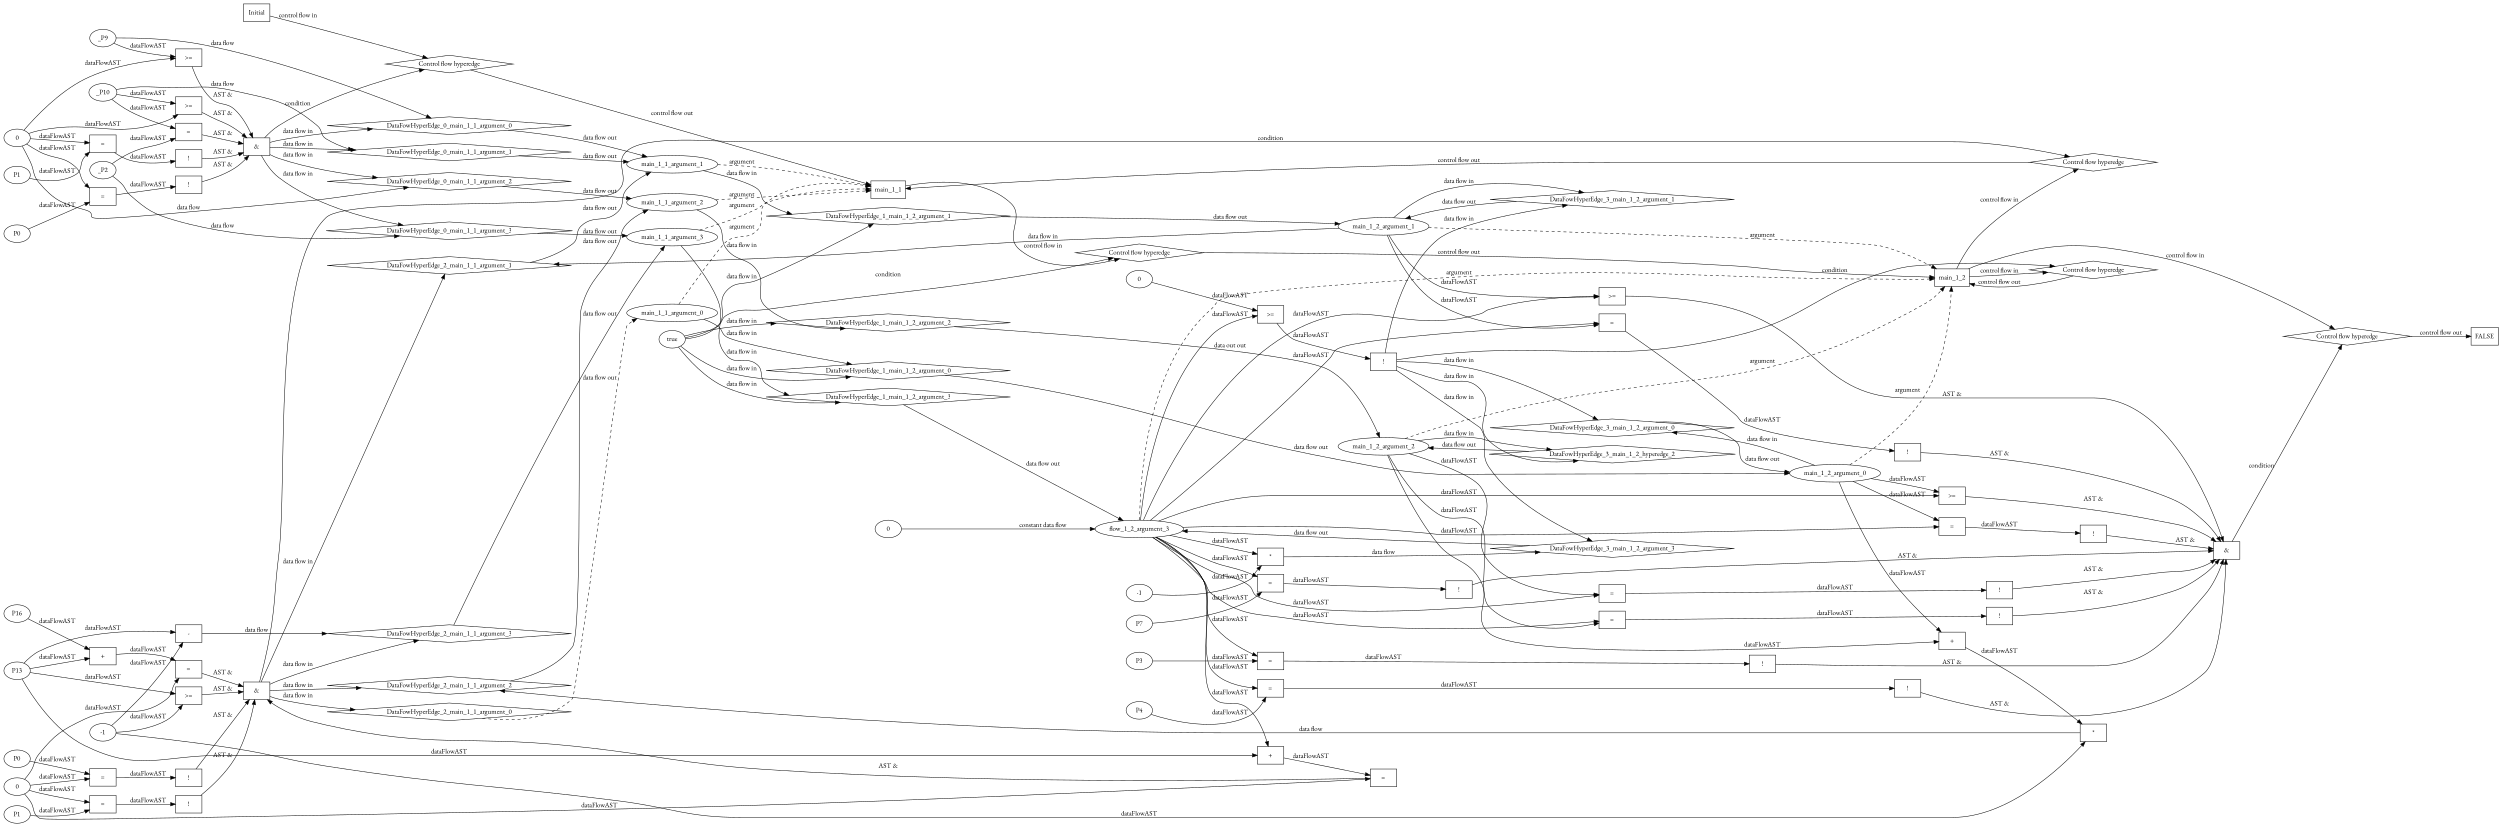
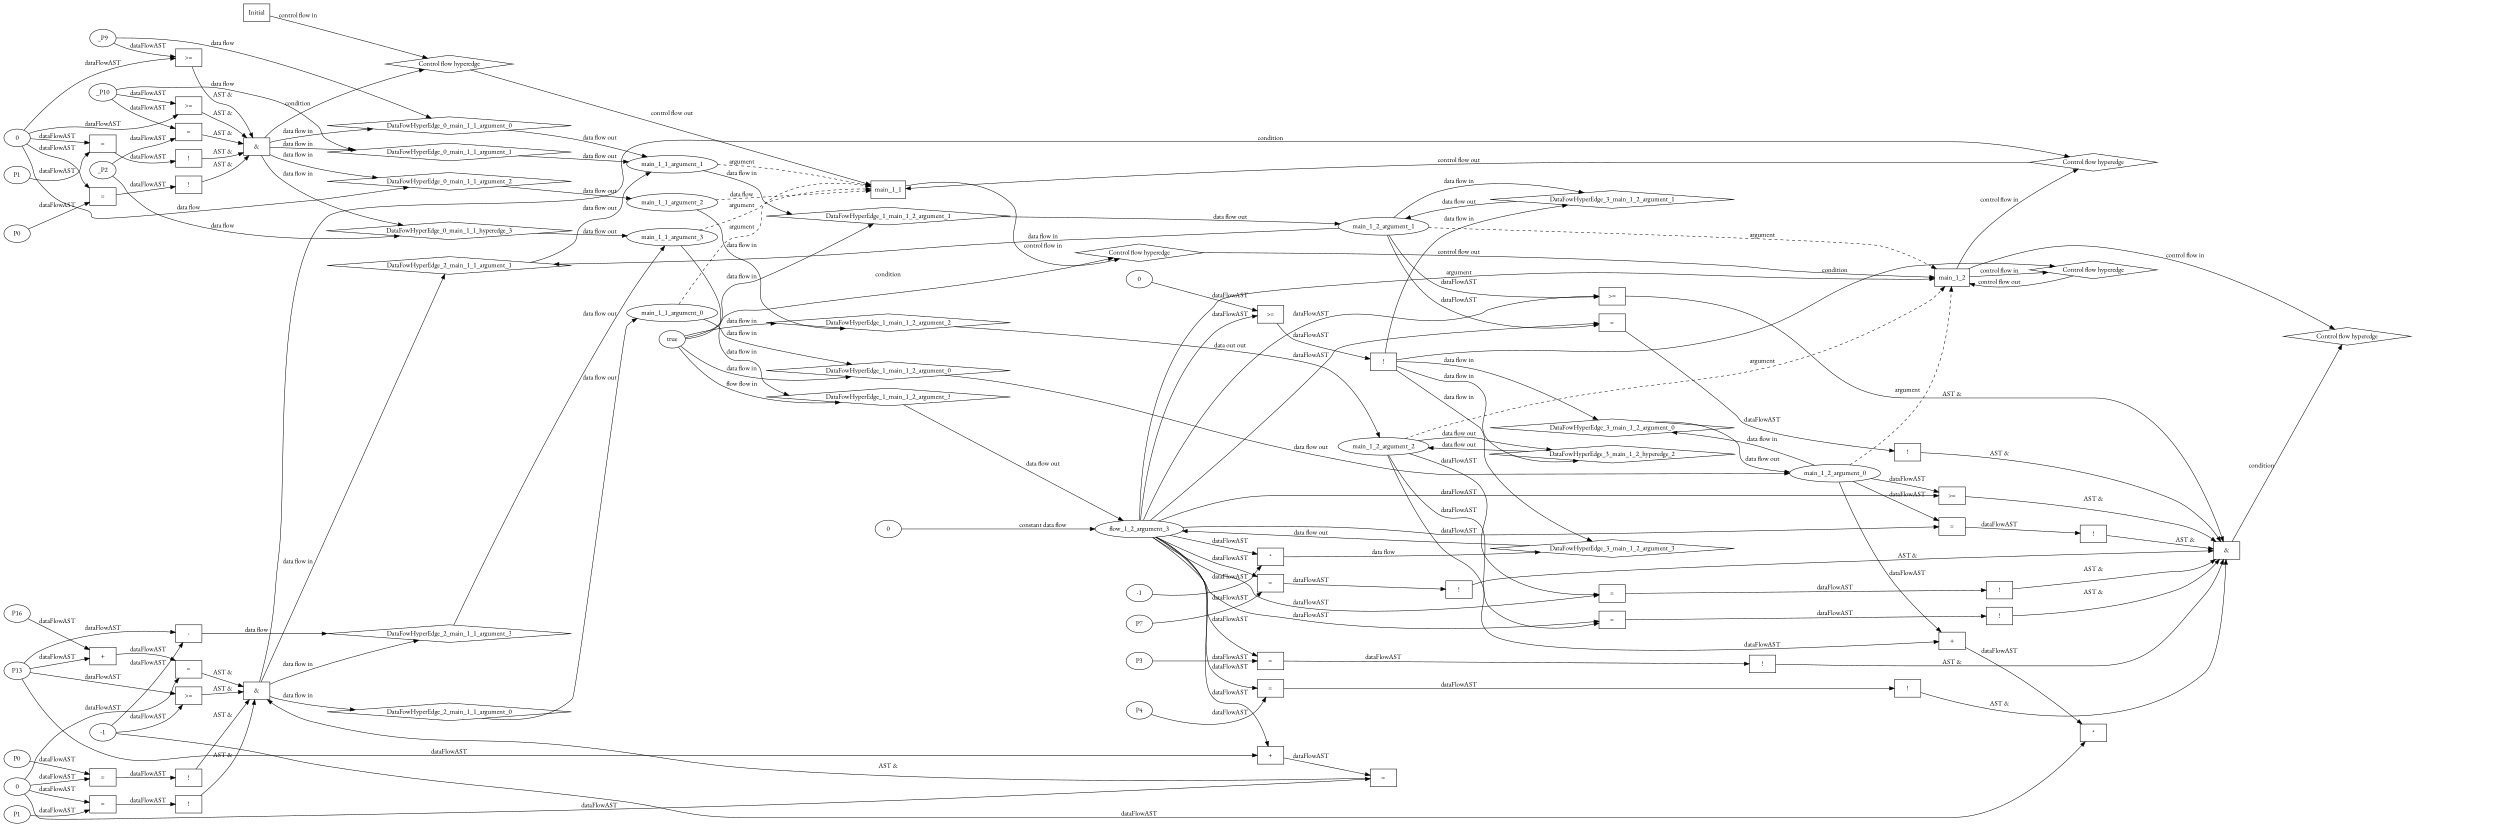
  digraph {
    fontname="EB Garamond"
    rankdir=LR
    node [fontname="EB Garamond" nodeName=argument0 shape=rect]
    edge [fontname="EB Garamond"]
    n1 [label=main_1_1 nodeName=main_1_1]
    n2 [label="Control flow hyperedge" nodeName=ControlFowHyperEdge_1 shape=diamond]
    n3 [label=main_1_2 nodeName=main_1_2]
    n4 [label="Control flow hyperedge" nodeName=ControlFowHyperEdge_2 shape=diamond]
    n5 [label="Control flow hyperedge" nodeName=ControlFowHyperEdge_3 shape=diamond]
    n6 [label="Control flow hyperedge" nodeName=ControlFowHyperEdge_4 shape=diamond]
-   n7 [label=FALSE nodeName=FALSE]
    n8 [label=Initial nodeName=Initial]
    n9 [label="Control flow hyperedge" nodeName=ControlFowHyperEdge_0 shape=diamond]
    n10 [label=main_1_1_argument_0 shape=oval]
    n11 [label=DataFowHyperEdge_1_main_1_2_argument_0 nodeName=DataFowHyperEdge_1_main_1_2_argument_0 shape=diamond]
    n12 [label=main_1_2_argument_0 shape=oval]
    n13 [label=main_1_1_argument_1 nodeName=argument1 shape=oval]
    n14 [label=DataFowHyperEdge_1_main_1_2_argument_1 nodeName=DataFowHyperEdge_1_main_1_2_argument_1 shape=diamond]
    n15 [label=main_1_2_argument_1 nodeName=argument1 shape=oval]
    n16 [label=main_1_1_argument_2 nodeName=argument2 shape=oval]
    n17 [label=DataFowHyperEdge_1_main_1_2_argument_2 nodeName=DataFowHyperEdge_1_main_1_2_argument_2 shape=diamond]
    n18 [label=main_1_2_argument_2 nodeName=argument2 shape=oval]
    n19 [label=main_1_1_argument_3 nodeName=argument3 shape=oval]
    n20 [label=DataFowHyperEdge_1_main_1_2_argument_3 nodeName=DataFowHyperEdge_1_main_1_2_argument_3 shape=diamond]
    n21 [label=flow_1_2_argument_3 nodeName=argument3 shape=oval]
    n22 [label="+" nodeName=xxxmain_1_1___main_1_2_2xxxdataFlow_0_node_2]
    n23 [label=">=" nodeName=xxxFALSE___main_1_2_4xxxguard5_node_0]
    n24 [label="=" nodeName=xxxFALSE___main_1_2_4xxxguard6_node_1]
    n25 [label=DataFowHyperEdge_3_main_1_2_argument_0 nodeName=DataFowHyperEdge_3_main_1_2_argument_0 shape=diamond]
    n26 [label="*" nodeName=xxxmain_1_1___main_1_2_2xxxdataFlow_0_node_0]
    n27 [label="&" nodeName=xxxFALSE___main_1_2_4xxx_and]
    n28 [label="!" nodeName=xxxFALSE___main_1_2_4xxxguard6_node_0]
    n29 [label=">=" nodeName=xxxFALSE___main_1_2_4xxxguard3_node_0]
    n30 [label="=" nodeName=xxxFALSE___main_1_2_4xxxguard4_node_1]
    n31 [label=DataFowHyperEdge_2_main_1_1_argument_1 nodeName=DataFowHyperEdge_2_main_1_1_argument_1 shape=diamond]
    n32 [label=DataFowHyperEdge_3_main_1_2_argument_1 nodeName=DataFowHyperEdge_3_main_1_2_argument_1 shape=diamond]
    n33 [label="!" nodeName=xxxFALSE___main_1_2_4xxxguard4_node_0]
    n34 [label="=" nodeName=xxxFALSE___main_1_2_4xxxguard2_node_1]
    n35 [label="=" nodeName=xxxFALSE___main_1_2_4xxxguard1_node_1]
    n36 [label=DataFowHyperEdge_3_main_1_2_hyperedge_2 nodeName=DataFowHyperEdge_3_main_1_2_argument_2 shape=diamond]
    n37 [label="!" nodeName=xxxFALSE___main_1_2_4xxxguard2_node_0]
    n38 [label="!" nodeName=xxxFALSE___main_1_2_4xxxguard1_node_0]
    n39 [label="+" nodeName=xxxmain_1_1___main_1_2_2xxxguard3_node_1]
    n40 [label=">=" nodeName=xxxmain_1_2___main_1_2_3xxxguard_0_node_1]
    n41 [label="*" nodeName=xxxmain_1_2___main_1_2_3xxxdataFlow_0_node_0]
    n42 [label="=" nodeName=xxxFALSE___main_1_2_4xxxguard7_node_1]
    n43 [label="=" nodeName=xxxFALSE___main_1_2_4xxxguard8_node_1]
    n44 [label="=" nodeName=xxxFALSE___main_1_2_4xxxguard_0_node_1]
    n45 [label="=" nodeName=xxxmain_1_1___main_1_2_2xxxguard3_node_0]
    n46 [label="!" nodeName=xxxmain_1_2___main_1_2_3xxxguard_0_node_0]
    n47 [label=DataFowHyperEdge_3_main_1_2_argument_3 nodeName=DataFowHyperEdge_3_main_1_2_argument_3 shape=diamond]
    n48 [label="!" nodeName=xxxFALSE___main_1_2_4xxxguard7_node_0]
    n49 [label="!" nodeName=xxxFALSE___main_1_2_4xxxguard8_node_0]
    n50 [label="!" nodeName=xxxFALSE___main_1_2_4xxxguard_0_node_0]
    n51 [label="&" nodeName=xxxmain_1_1___Initial_0xxx_and]
    n52 [label=DataFowHyperEdge_0_main_1_1_argument_0 nodeName=DataFowHyperEdge_0_main_1_1_argument_0 shape=diamond]
    n53 [label=DataFowHyperEdge_0_main_1_1_argument_1 nodeName=DataFowHyperEdge_0_main_1_1_argument_1 shape=diamond]
    n54 [label=DataFowHyperEdge_0_main_1_1_argument_2 nodeName=DataFowHyperEdge_0_main_1_1_argument_2 shape=diamond]
-   n55 [label=DataFowHyperEdge_0_main_1_1_argument_3 nodeName=DataFowHyperEdge_0_main_1_1_argument_3 shape=diamond]
+   n55 [label=DataFowHyperEdge_0_main_1_1_hyperedge_3 nodeName=DataFowHyperEdge_0_main_1_1_argument_3 shape=diamond]
    n56 [label=">=" nodeName=xxxmain_1_1___Initial_0xxxguard4_node_0]
    n57 [label=_P9 nodeName=xxxmain_1_1___Initial_0xxxdataFlow_0_node_0 shape=""]
    n58 [label=0 nodeName=xxxmain_1_1___Initial_0xxxdataFlow2_node_0 shape=""]
    n59 [label="=" nodeName=xxxmain_1_1___Initial_0xxxguard3_node_1]
    n60 [label=">=" nodeName=xxxmain_1_1___Initial_0xxxguard1_node_0]
    n61 [label="=" nodeName=xxxmain_1_1___Initial_0xxxguard2_node_1]
    n62 [label="!" nodeName=xxxmain_1_1___Initial_0xxxguard3_node_0]
    n63 [label="!" nodeName=xxxmain_1_1___Initial_0xxxguard2_node_0]
    n64 [label="=" nodeName=xxxmain_1_1___Initial_0xxxguard_0_node_0]
    n65 [label=_P2 nodeName=xxxmain_1_1___Initial_0xxxdataFlow3_node_0 shape=""]
    n66 [label=_P10 nodeName=xxxmain_1_1___Initial_0xxxdataFlow1_node_0 shape=""]
    n67 [label=P1 nodeName=xxxmain_1_1___Initial_0xxxguard3_node_2 shape=""]
    n68 [label=P0 nodeName=xxxmain_1_1___Initial_0xxxguard2_node_2 shape=""]
    n69 [label=true nodeName=xxxmain_1_2___main_1_1_1xxxguard_0_node_0 shape=""]
    n70 [label="&" nodeName=xxxmain_1_1___main_1_2_2xxx_and]
-   n71 [label=DataFowHyperEdge_2_main_1_1_argument_2 nodeName=DataFowHyperEdge_2_main_1_1_argument_2 shape=diamond]
    n72 [label=DataFowHyperEdge_2_main_1_1_argument_3 nodeName=DataFowHyperEdge_2_main_1_1_argument_3 shape=diamond]
    n73 [label=DataFowHyperEdge_2_main_1_1_argument_0 nodeName=DataFowHyperEdge_2_main_1_1_argument_0 shape=diamond]
    n74 [label=0 nodeName=xxxmain_1_1___main_1_2_2xxxguard1_node_3 shape=""]
    n75 [label="=" nodeName=xxxmain_1_1___main_1_2_2xxxguard2_node_0]
    n76 [label="=" nodeName=xxxmain_1_1___main_1_2_2xxxguard1_node_1]
    n77 [label="=" nodeName=xxxmain_1_1___main_1_2_2xxxguard4_node_1]
    n78 [label="!" nodeName=xxxmain_1_1___main_1_2_2xxxguard1_node_0]
    n79 [label="!" nodeName=xxxmain_1_1___main_1_2_2xxxguard4_node_0]
    n80 [label=P13 nodeName=xxxmain_1_1___main_1_2_2xxxdataFlow1_node_2 shape=""]
    n81 [label="+" nodeName=xxxmain_1_1___main_1_2_2xxxguard2_node_1]
    n82 [label=">=" nodeName=xxxmain_1_1___main_1_2_2xxxguard_0_node_0]
    n83 [label="-" nodeName=xxxmain_1_1___main_1_2_2xxxdataFlow1_node_0]
    n84 [label=P16 nodeName=xxxmain_1_1___main_1_2_2xxxguard2_node_2 shape=""]
    n85 [label=-1 nodeName=xxxmain_1_1___main_1_2_2xxxdataFlow_0_node_1 shape=""]
    n86 [label=P0 nodeName=xxxmain_1_1___main_1_2_2xxxguard1_node_2 shape=""]
    n87 [label=P1 nodeName=xxxmain_1_1___main_1_2_2xxxguard4_node_2 shape=""]
    n88 [label=0 nodeName=xxxmain_1_2___main_1_2_3xxxguard_0_node_3 shape=""]
    n89 [label=-1 nodeName=xxxmain_1_2___main_1_2_3xxxdataFlow_0_node_1 shape=""]
    n90 [label=P7 nodeName=xxxFALSE___main_1_2_4xxxguard7_node_2 shape=""]
    n91 [label=P3 nodeName=xxxFALSE___main_1_2_4xxxguard8_node_2 shape=""]
    n92 [label=P4 nodeName=xxxFALSE___main_1_2_4xxxguard_0_node_2 shape=""]
    n93 [label=0 nodeName=xxxFALSE___main_1_2_4xxxmain_1_2_argument_3_constant_0 shape=""]
    n1 -> n2 [label="control flow in"]
    n2 -> n3 [label="control flow out"]
    n3 -> n4 [label="control flow in"]
    n3 -> n5 [label="control flow in"]
    n3 -> n6 [label="control flow in"]
    n4 -> n1 [label="control flow out"]
    n5 -> n3 [label="control flow out"]
-   n6 -> n7 [label="control flow out"]
    n8 -> n9 [label="control flow in"]
    n9 -> n1 [label="control flow out"]
    n10 -> n1 [label=argument style=dashed]
    n10 -> n11 [label="data flow in"]
    n11 -> n12 [label="data flow out"]
    n12 -> n3 [label=argument style=dashed]
    n12 -> n22 [label=dataFlowAST]
    n12 -> n23 [label=dataFlowAST]
    n12 -> n24 [label=dataFlowAST]
    n12 -> n25 [label="data flow in"]
    n13 -> n1 [label=argument style=dashed]
    n13 -> n14 [label="data flow in"]
    n14 -> n15 [label="data flow out"]
    n15 -> n3 [label=argument style=dashed]
    n15 -> n29 [label=dataFlowAST]
    n15 -> n30 [label=dataFlowAST]
    n15 -> n31 [label="data flow in"]
    n15 -> n32 [label="data flow in"]
-   n16 -> n1 [label=argument style=dashed]
+   n16 -> n1 [label="data flow" style=dashed]
    n16 -> n17 [label="data flow in"]
    n17 -> n18 [label="data out out"]
    n18 -> n3 [label=argument style=dashed]
    n18 -> n22 [label=dataFlowAST]
    n18 -> n34 [label=dataFlowAST]
    n18 -> n35 [label=dataFlowAST]
-   n18 -> n36 [label="data flow in"]
+   n18 -> n36 [label="data flow out"]
    n19 -> n1 [label=argument style=dashed]
    n19 -> n20 [label="data flow in"]
    n20 -> n21 [label="data flow out"]
-   n21 -> n3 [label=argument style=dashed]
+   n21 -> n3 [label=argument style=solid]
    n21 -> n23 [label=dataFlowAST]
    n21 -> n24 [label=dataFlowAST]
    n21 -> n29 [label=dataFlowAST]
    n21 -> n30 [label=dataFlowAST]
    n21 -> n34 [label=dataFlowAST]
    n21 -> n35 [label=dataFlowAST]
    n21 -> n39 [label=dataFlowAST]
    n21 -> n40 [label=dataFlowAST]
    n21 -> n41 [label=dataFlowAST]
    n21 -> n42 [label=dataFlowAST]
    n21 -> n43 [label=dataFlowAST]
    n21 -> n44 [label=dataFlowAST]
    n22 -> n26 [label=dataFlowAST]
    n23 -> n27 [label="AST &"]
    n24 -> n28 [label=dataFlowAST]
    n25 -> n12 [label="data flow out"]
-   n26 -> n71 [label="data flow"]
    n27 -> n6 [label=condition]
    n28 -> n27 [label="AST &"]
    n29 -> n27 [label="AST &"]
    n30 -> n33 [label=dataFlowAST]
    n31 -> n13 [label="data flow out"]
    n32 -> n15 [label="data flow out"]
    n33 -> n27 [label="AST &"]
    n34 -> n37 [label=dataFlowAST]
    n35 -> n38 [label=dataFlowAST]
    n36 -> n18 [label="data flow out"]
    n37 -> n27 [label="AST &"]
    n38 -> n27 [label="AST &"]
    n39 -> n45 [label=dataFlowAST]
    n40 -> n46 [label=dataFlowAST]
    n41 -> n47 [label="data flow"]
    n42 -> n48 [label=dataFlowAST]
    n43 -> n49 [label=dataFlowAST]
    n44 -> n50 [label=dataFlowAST]
    n45 -> n70 [label="AST &"]
    n46 -> n5 [label=condition]
    n46 -> n25 [label="data flow in"]
    n46 -> n32 [label="data flow in"]
    n46 -> n36 [label="data flow in"]
    n46 -> n47 [label="data flow in"]
    n47 -> n21 [label="data flow out"]
    n48 -> n27 [label="AST &"]
    n49 -> n27 [label="AST &"]
    n50 -> n27 [label="AST &"]
    n51 -> n9 [label=condition]
    n51 -> n52 [label="data flow in"]
    n51 -> n53 [label="data flow in"]
    n51 -> n54 [label="data flow in"]
    n51 -> n55 [label="data flow in"]
    n52 -> n13 [label="data flow out"]
    n53 -> n13 [label="data flow out"]
    n54 -> n16 [label="data flow out"]
    n55 -> n19 [label="data flow out"]
    n56 -> n51 [label="AST &"]
    n57 -> n52 [label="data flow"]
    n57 -> n56 [label=dataFlowAST]
    n58 -> n54 [label="data flow"]
    n58 -> n56 [label=dataFlowAST]
    n58 -> n59 [label=dataFlowAST]
    n58 -> n60 [label=dataFlowAST]
    n58 -> n61 [label=dataFlowAST]
    n59 -> n62 [label=dataFlowAST]
    n60 -> n51 [label="AST &"]
    n61 -> n63 [label=dataFlowAST]
    n62 -> n51 [label="AST &"]
    n63 -> n51 [label="AST &"]
    n64 -> n51 [label="AST &"]
    n65 -> n55 [label="data flow"]
    n65 -> n64 [label=dataFlowAST]
    n66 -> n53 [label="data flow"]
    n66 -> n60 [label=dataFlowAST]
    n66 -> n64 [label=dataFlowAST]
    n67 -> n59 [label=dataFlowAST]
    n68 -> n61 [label=dataFlowAST]
    n69 -> n2 [label=condition]
    n69 -> n11 [label="data flow in"]
    n69 -> n14 [label="data flow in"]
    n69 -> n17 [label="data flow in"]
-   n69 -> n20 [label="data flow in"]
+   n69 -> n20 [label="flow flow in"]
    n70 -> n4 [label=condition]
    n70 -> n31 [label="data flow in"]
-   n70 -> n71 [label="data flow in"]
    n70 -> n72 [label="data flow in"]
    n70 -> n73 [label="data flow in"]
-   n71 -> n16 [label="data flow out"]
    n72 -> n19 [label="data flow out"]
-   n73 -> n10 [label="data flow out" style=dashed]
+   n73 -> n10 [label="data flow out"]
    n74 -> n45 [label=dataFlowAST]
    n74 -> n75 [label=dataFlowAST]
    n74 -> n76 [label=dataFlowAST]
    n74 -> n77 [label=dataFlowAST]
    n75 -> n70 [label="AST &"]
    n76 -> n78 [label=dataFlowAST]
    n77 -> n79 [label=dataFlowAST]
    n78 -> n70 [label="AST &"]
    n79 -> n70 [label="AST &"]
    n80 -> n39 [label=dataFlowAST]
    n80 -> n81 [label=dataFlowAST]
    n80 -> n82 [label=dataFlowAST]
    n80 -> n83 [label=dataFlowAST]
    n81 -> n75 [label=dataFlowAST]
    n82 -> n70 [label="AST &"]
    n83 -> n72 [label="data flow"]
    n84 -> n81 [label=dataFlowAST]
    n85 -> n26 [label=dataFlowAST]
    n85 -> n82 [label=dataFlowAST]
    n85 -> n83 [label=dataFlowAST]
    n86 -> n76 [label=dataFlowAST]
    n87 -> n77 [label=dataFlowAST]
    n88 -> n40 [label=dataFlowAST]
    n89 -> n41 [label=dataFlowAST]
    n90 -> n42 [label=dataFlowAST]
    n91 -> n43 [label=dataFlowAST]
    n92 -> n44 [label=dataFlowAST]
    n93 -> n21 [label="constant data flow"]
  }
